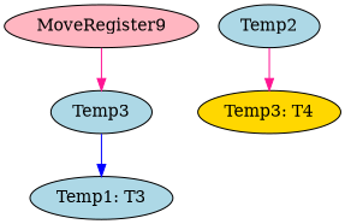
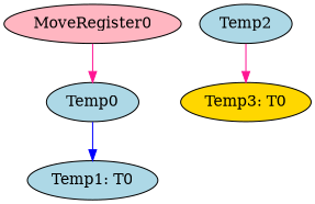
  digraph {
    ordering=out
    node [fillcolor=lightblue style=filled]
    edge [color=deeppink]
-   MoveRegister0 [fillcolor=lightpink label=MoveRegister9]
-   Temp0 [label=Temp3]
-   "Temp1: T3"
-   "Temp3: T0" [fillcolor=gold label="Temp3: T4"]
+   MoveRegister0 [fillcolor=lightpink]
+   Temp0
+   "Temp1: T3" [label="Temp1: T0"]
+   "Temp3: T0" [fillcolor=gold]
    Temp2
    MoveRegister0 -> Temp0
    Temp0 -> "Temp1: T3" [color=blue]
    Temp2 -> "Temp3: T0"
  }
